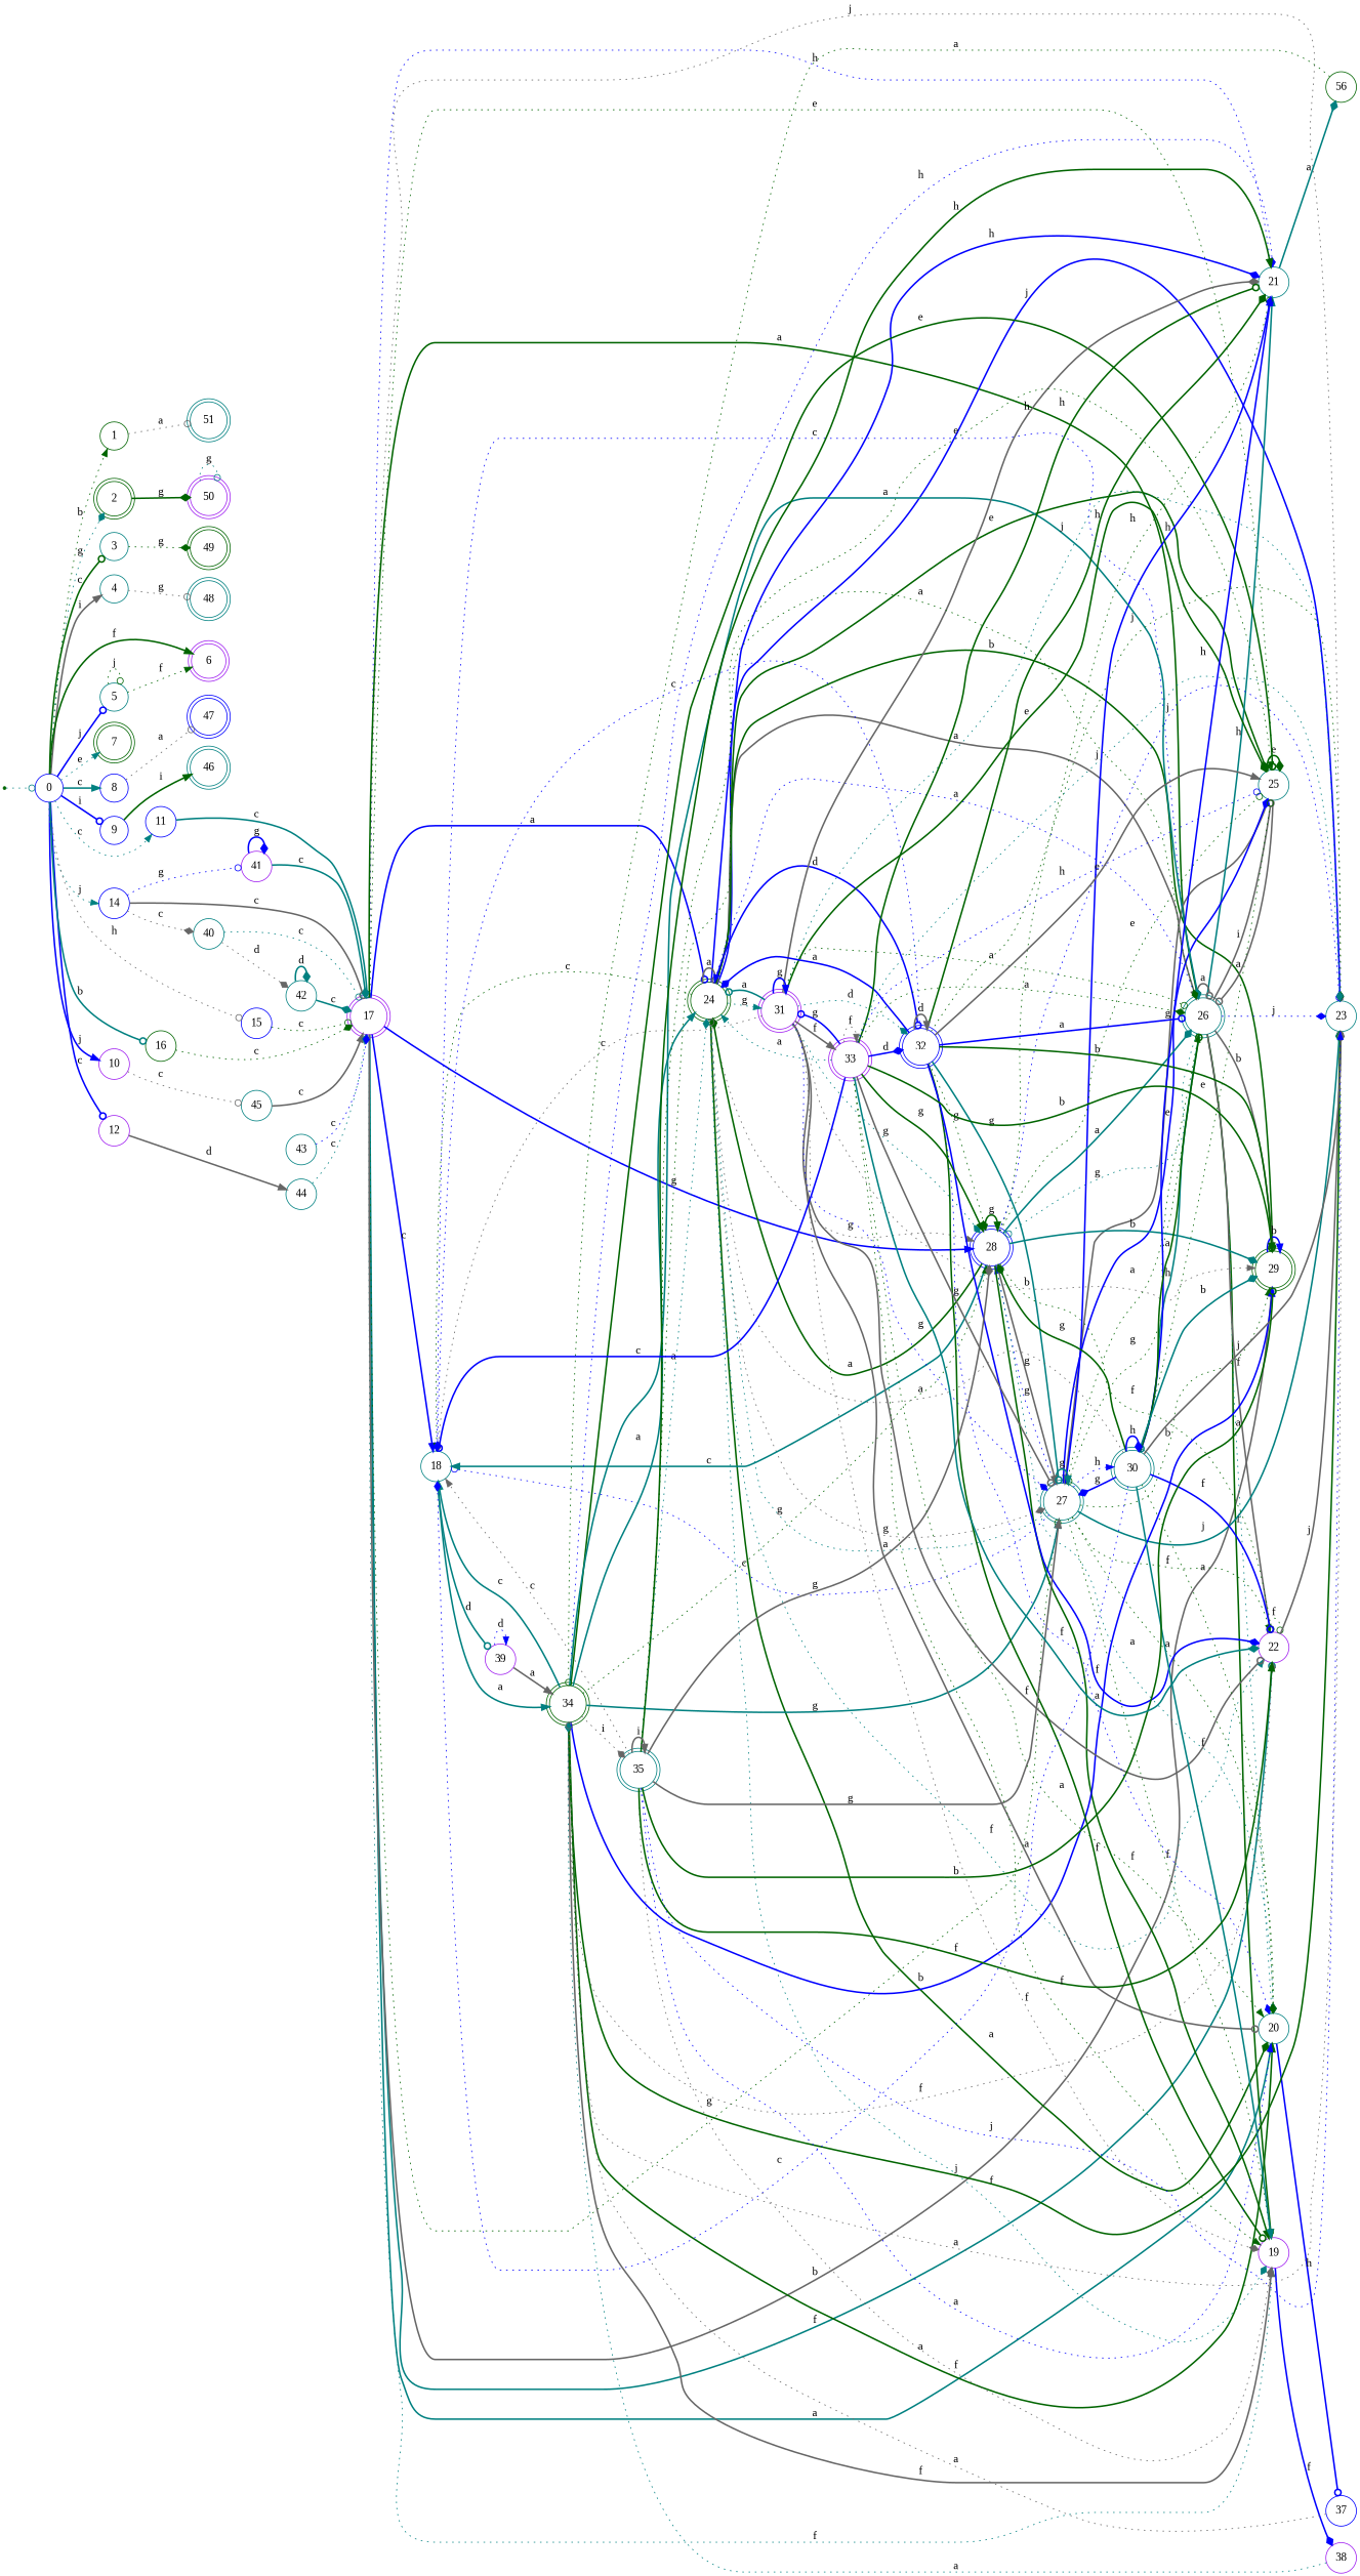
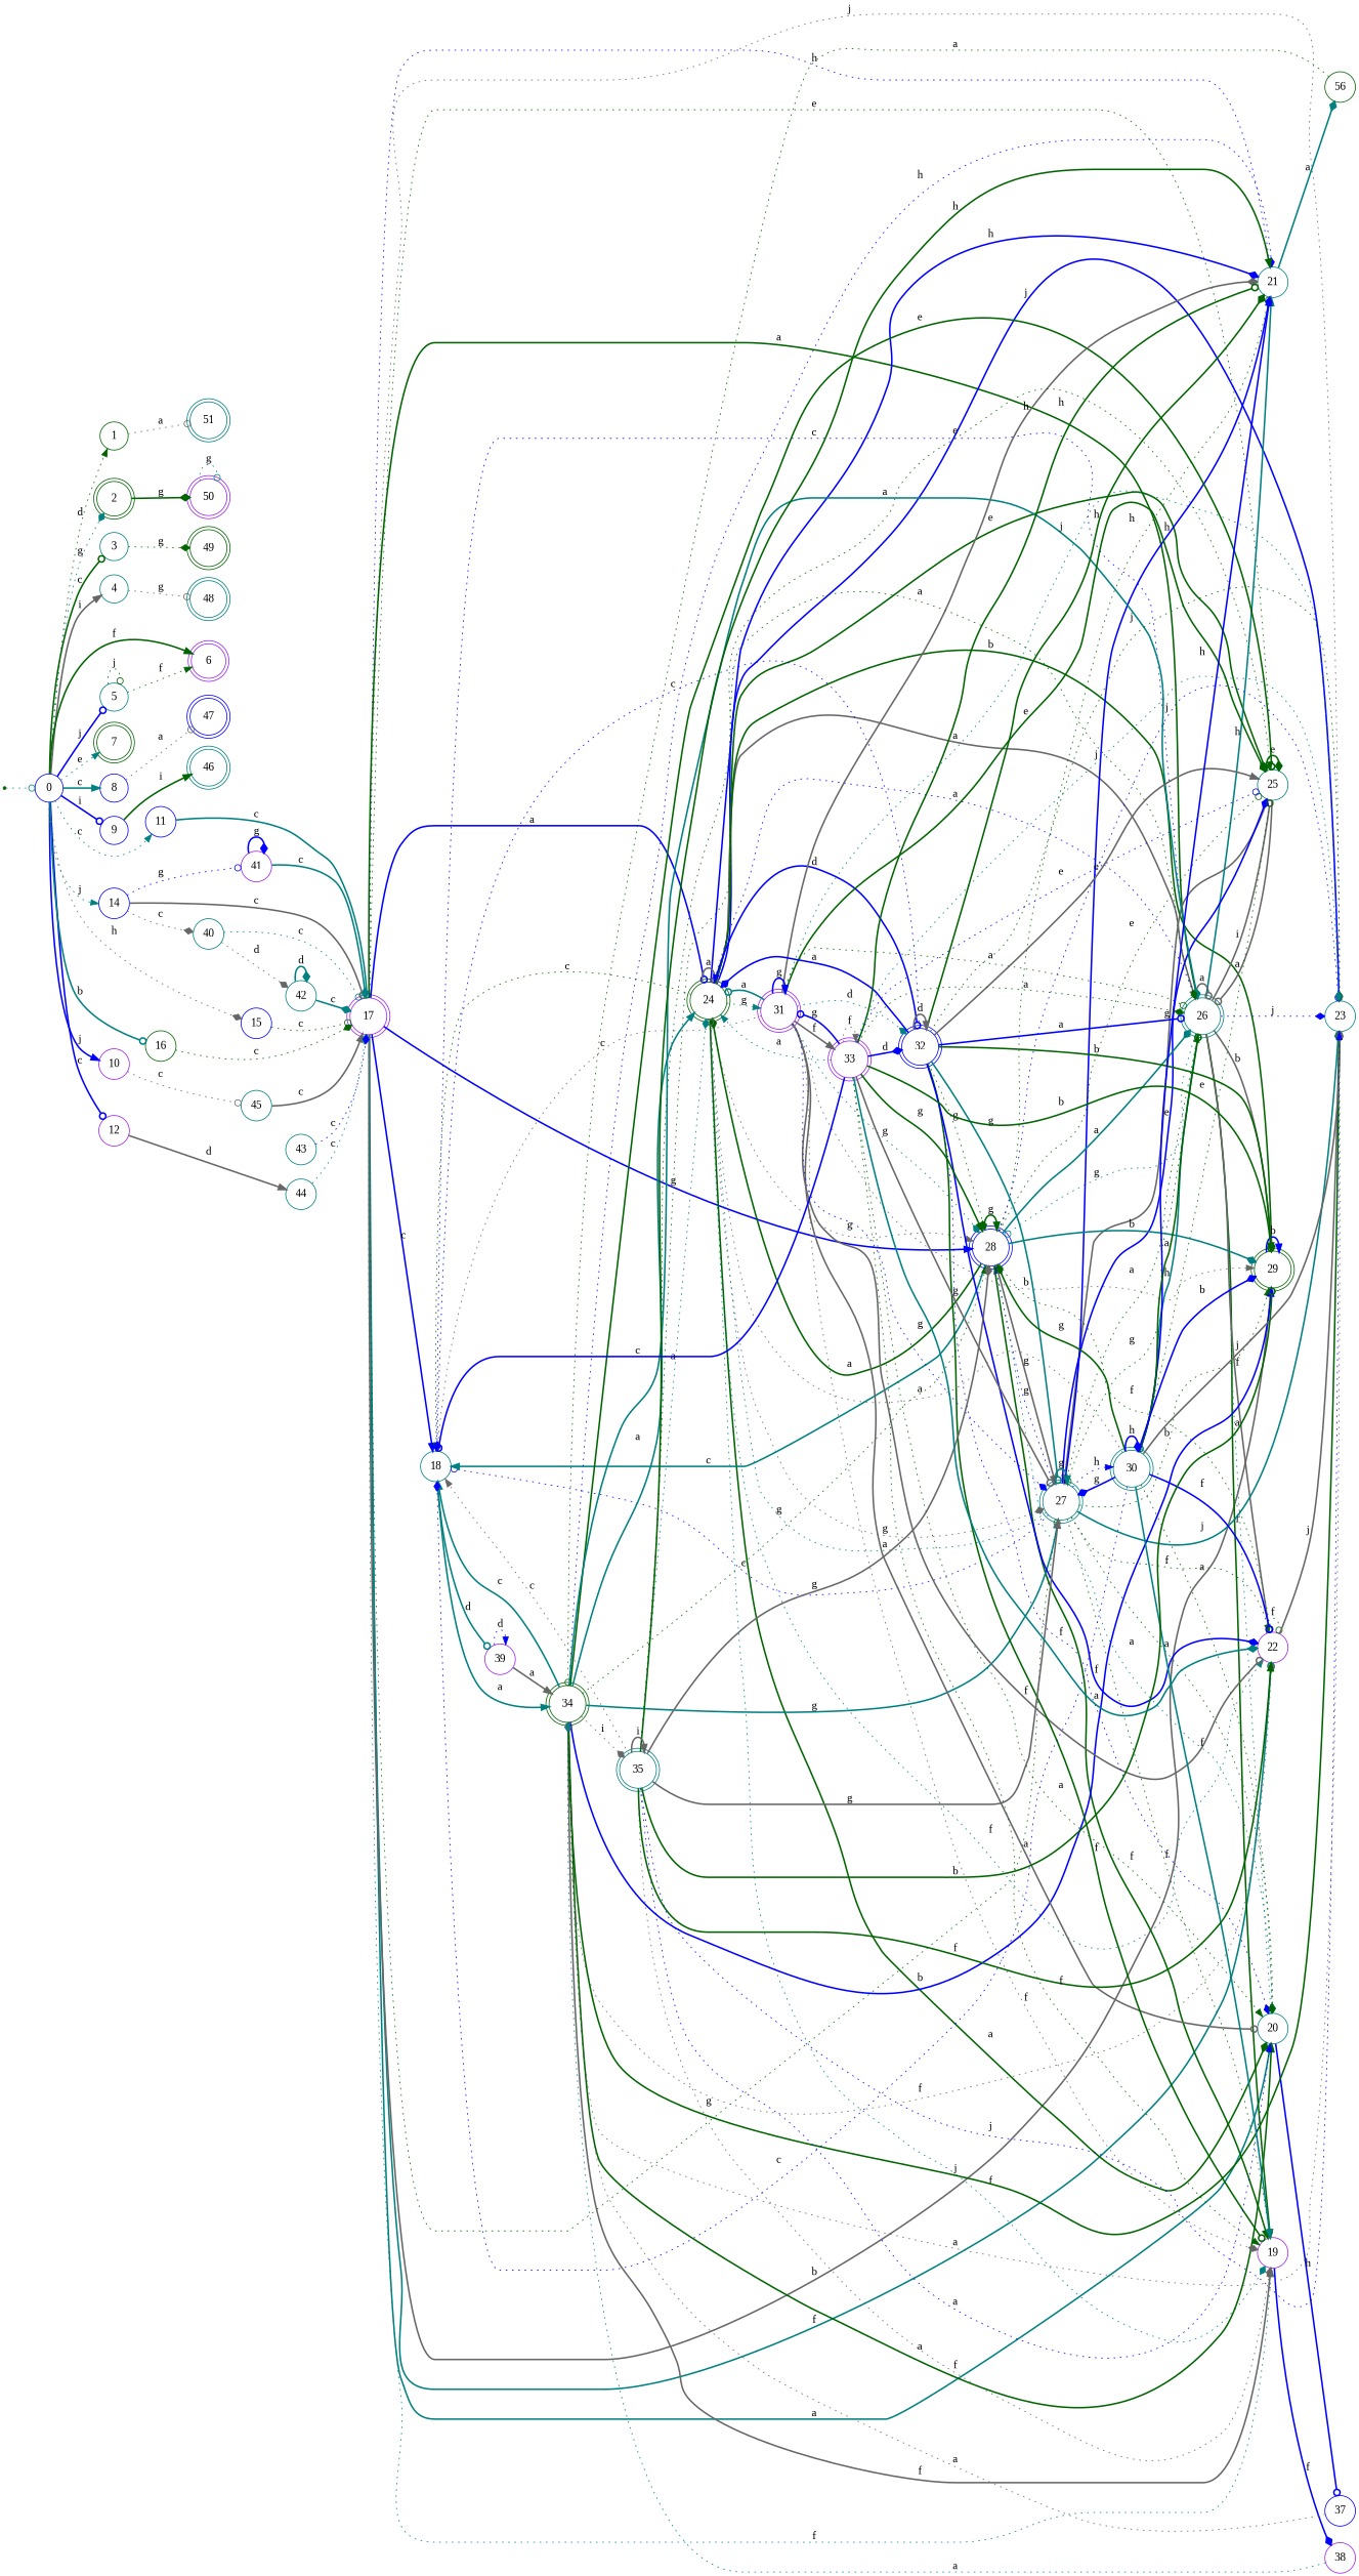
  digraph {
    fontname="Liberation Serif"
    rankdir=LR
    node [color=teal fontname="Liberation Serif" shape=circle]
    edge [arrowhead=diamond color=darkgreen fontname="Liberation Serif" style=bold]
    dummy0 [color=darkgreen shape=point]
    0 [color=blue]
    1 [color=darkgreen]
    2 [color=darkgreen shape=doublecircle]
    3
    4
    5
    6 [color=purple shape=doublecircle]
    7 [color=darkgreen shape=doublecircle]
    8 [color=blue]
    9 [color=blue]
    10 [color=purple]
    11 [color=blue]
    12 [color=purple]
    14 [color=blue]
    15 [color=blue]
    16 [color=darkgreen]
    51 [shape=doublecircle]
    50 [color=purple shape=doublecircle]
    49 [color=darkgreen shape=doublecircle]
    48 [shape=doublecircle]
    47 [color=blue shape=doublecircle]
    46 [shape=doublecircle]
    45
    17 [color=purple shape=doublecircle]
    44
    40
    41 [color=purple]
    18
    19 [color=purple]
    20
    21
    22 [color=purple]
    23
    24 [color=darkgreen shape=doublecircle]
    25
    26 [shape=doublecircle]
    27 [shape=doublecircle]
    28 [color=blue shape=doublecircle]
    29 [color=darkgreen shape=doublecircle]
    43
    42
    34 [color=darkgreen shape=doublecircle]
    39 [color=purple]
    38 [color=purple]
    37 [color=blue]
    n47 [color=darkgreen label=56]
    31 [color=purple shape=doublecircle]
    32 [color=blue shape=doublecircle]
    30 [shape=doublecircle]
    35 [shape=doublecircle]
    33 [color=purple shape=doublecircle]
    dummy0 -> 0 [arrowhead=odot color=teal style=dotted]
-   0 -> 1 [arrowhead=normal label=b style=dotted]
+   0 -> 1 [arrowhead=normal label=d style=dotted]
    0 -> 2 [color=teal label=g style=dotted]
    0 -> 3 [arrowhead=odot label=c]
    0 -> 4 [arrowhead=normal color=gray40 label=i]
    0 -> 5 [arrowhead=odot color=blue label=j]
    0 -> 6 [arrowhead=normal label=f]
    0 -> 7 [arrowhead=normal color=teal label=e style=dotted]
    0 -> 8 [arrowhead=normal color=teal label=c]
    0 -> 9 [arrowhead=odot color=blue label=i]
    0 -> 10 [arrowhead=normal color=blue label=j]
    0 -> 11 [arrowhead=normal color=teal label=c style=dotted]
    0 -> 12 [arrowhead=odot color=blue label=c]
    0 -> 14 [arrowhead=normal color=teal label=j style=dotted]
-   0 -> 15 [arrowhead=odot color=gray40 label=h style=dotted]
+   0 -> 15 [color=gray40 label=h style=dotted]
    0 -> 16 [arrowhead=odot color=teal label=b]
    1 -> 51 [arrowhead=odot color=gray40 label=a style=dotted]
    2 -> 50 [label=g]
    3 -> 49 [label=g style=dotted]
    4 -> 48 [arrowhead=odot color=gray40 label=g style=dotted]
    5 -> 5 [arrowhead=odot label=j style=dotted]
    5 -> 6 [arrowhead=normal label=f style=dotted]
    8 -> 47 [arrowhead=odot color=gray40 label=a style=dotted]
    9 -> 46 [arrowhead=normal label=i]
    10 -> 45 [arrowhead=odot color=gray40 label=c style=dotted]
    11 -> 17 [arrowhead=odot color=teal label=c]
    12 -> 44 [arrowhead=normal color=gray40 label=d]
    14 -> 17 [arrowhead=odot color=gray40 label=c]
    14 -> 40 [color=gray40 label=c style=dotted]
    14 -> 41 [arrowhead=odot color=blue label=g style=dotted]
    15 -> 17 [arrowhead=odot label=c style=dotted]
    16 -> 17 [label=c style=dotted]
    50 -> 50 [arrowhead=odot color=teal label=g style=dotted]
    45 -> 17 [arrowhead=normal color=gray40 label=c]
    17 -> 18 [arrowhead=normal color=blue label=c]
    17 -> 19 [arrowhead=normal color=teal label=f style=dotted]
    17 -> 20 [color=teal label=a]
    17 -> 21 [arrowhead=normal color=blue label=h style=dotted]
    17 -> 22 [arrowhead=odot color=teal label=f]
    17 -> 23 [arrowhead=odot color=gray40 label=j style=dotted]
    17 -> 24 [arrowhead=odot color=blue label=a]
    17 -> 25 [arrowhead=odot label=e style=dotted]
    17 -> 26 [label=a]
    17 -> 27 [arrowhead=odot label=g style=dotted]
    17 -> 28 [arrowhead=normal color=blue label=g]
    17 -> 29 [arrowhead=normal color=gray40 label=b]
    44 -> 17 [color=teal label=c style=dotted]
    40 -> 17 [arrowhead=odot color=teal label=c style=dotted]
    40 -> 42 [color=gray40 label=d style=dotted]
    41 -> 17 [color=teal label=c]
    41 -> 41 [color=blue label=g]
    18 -> 34 [arrowhead=normal color=teal label=a]
    18 -> 39 [arrowhead=odot color=teal label=d]
    19 -> 38 [color=blue label=f]
    20 -> 37 [arrowhead=odot color=blue label=h]
    21 -> n47 [color=teal label=a]
    22 -> 22 [arrowhead=odot label=f style=dotted]
    22 -> 23 [arrowhead=odot color=gray40 label=j]
    23 -> 34 [color=gray40 label=a style=dotted]
    24 -> 18 [arrowhead=normal label=c style=dotted]
    24 -> 19 [color=teal label=f style=dotted]
    24 -> 20 [label=a]
    24 -> 21 [color=blue label=h]
    24 -> 22 [arrowhead=normal color=teal label=f style=dotted]
    24 -> 23 [color=blue label=j]
    24 -> 24 [arrowhead=odot color=gray40 label=a]
    24 -> 25 [label=e]
    24 -> 26 [arrowhead=normal color=gray40 label=a]
    24 -> 27 [color=gray40 label=g style=dotted]
    24 -> 28 [arrowhead=normal color=gray40 label=g style=dotted]
    24 -> 29 [label=b]
    24 -> 31 [arrowhead=normal color=teal label=g style=dotted]
    24 -> 32 [arrowhead=odot color=blue label=d]
    25 -> 25 [label=e]
    25 -> 26 [arrowhead=odot color=gray40 label=a]
    25 -> 27 [arrowhead=normal color=gray40 label=g]
    26 -> 18 [color=blue label=c style=dotted]
    26 -> 19 [arrowhead=normal label=f]
    26 -> 20 [arrowhead=odot color=teal label=a style=dotted]
    26 -> 21 [arrowhead=normal color=teal label=h]
    26 -> 22 [arrowhead=odot color=gray40 label=f]
    26 -> 23 [color=blue label=j style=dotted]
    26 -> 24 [arrowhead=normal color=blue label=a style=dotted]
    26 -> 25 [arrowhead=odot color=gray40 label=i]
    26 -> 26 [arrowhead=odot color=gray40 label=a]
    26 -> 27 [arrowhead=odot label=g style=dotted]
    26 -> 28 [arrowhead=odot color=teal label=g style=dotted]
    26 -> 29 [arrowhead=normal color=gray40 label=b]
    26 -> 30 [arrowhead=odot color=teal label=h]
    27 -> 18 [arrowhead=odot color=blue label=c style=dotted]
    27 -> 19 [label=f style=dotted]
    27 -> 20 [label=a style=dotted]
    27 -> 21 [color=blue label=h]
    27 -> 22 [arrowhead=normal label=f style=dotted]
    27 -> 23 [color=teal label=j]
    27 -> 24 [arrowhead=odot color=teal label=a style=dotted]
    27 -> 25 [color=blue label=e]
    27 -> 26 [arrowhead=normal label=a style=dotted]
    27 -> 27 [arrowhead=normal color=teal label=g]
    27 -> 28 [arrowhead=normal color=blue label=g style=dotted]
    27 -> 29 [arrowhead=normal label=b style=dotted]
    27 -> 30 [arrowhead=normal color=blue label=h style=dotted]
    28 -> 18 [arrowhead=normal color=teal label=c]
    28 -> 19 [arrowhead=normal label=f]
    28 -> 20 [color=teal label=a style=dotted]
    28 -> 21 [arrowhead=odot label=h style=dotted]
    28 -> 22 [arrowhead=odot label=f style=dotted]
    28 -> 23 [arrowhead=odot color=blue label=j style=dotted]
    28 -> 24 [label=a]
    28 -> 25 [arrowhead=odot label=e style=dotted]
    28 -> 26 [color=teal label=a]
    28 -> 27 [arrowhead=normal color=gray40 label=g]
    28 -> 28 [arrowhead=normal label=g]
    28 -> 29 [color=teal label=b]
    29 -> 29 [arrowhead=normal color=blue label=b]
    43 -> 17 [color=blue label=c style=dotted]
    42 -> 17 [color=teal label=c]
    42 -> 42 [color=teal label=d]
    34 -> 18 [arrowhead=normal color=teal label=c]
    34 -> 19 [arrowhead=normal color=gray40 label=f]
    34 -> 20 [arrowhead=normal label=a]
    34 -> 21 [color=blue label=h style=dotted]
    34 -> 22 [color=gray40 label=f style=dotted]
    34 -> 23 [label=j]
    34 -> 24 [arrowhead=normal color=teal label=a]
    34 -> 25 [arrowhead=odot label=e]
    34 -> 26 [color=teal label=a]
    34 -> 27 [arrowhead=normal color=teal label=g]
    34 -> 28 [arrowhead=normal label=g style=dotted]
    34 -> 29 [arrowhead=normal color=blue label=b]
    34 -> 35 [color=gray40 label=i style=dotted]
    39 -> 34 [arrowhead=normal color=gray40 label=a]
    39 -> 39 [arrowhead=normal color=blue label=d style=dotted]
    38 -> 34 [color=teal label=a style=dotted]
    37 -> 34 [arrowhead=odot color=gray40 label=a style=dotted]
    n47 -> 34 [arrowhead=odot label=a style=dotted]
    31 -> 18 [color=gray40 label=c style=dotted]
    31 -> 19 [color=gray40 label=f style=dotted]
    31 -> 20 [arrowhead=odot color=gray40 label=a]
    31 -> 21 [color=gray40 label=h]
    31 -> 22 [arrowhead=odot color=gray40 label=f]
    31 -> 23 [color=teal label=j style=dotted]
    31 -> 24 [arrowhead=odot color=teal label=a]
    31 -> 25 [label=e]
    31 -> 26 [arrowhead=odot label=a style=dotted]
    31 -> 27 [color=blue label=g style=dotted]
    31 -> 28 [color=teal label=g style=dotted]
    31 -> 29 [arrowhead=normal color=gray40 label=b style=dotted]
    31 -> 31 [arrowhead=normal color=blue label=g]
    31 -> 32 [color=teal label=d style=dotted]
    31 -> 33 [arrowhead=normal color=gray40 label=f]
    32 -> 18 [color=blue label=c style=dotted]
    32 -> 19 [arrowhead=odot label=f]
    32 -> 20 [color=blue label=a style=dotted]
    32 -> 21 [label=h]
    32 -> 22 [color=blue label=f]
    32 -> 23 [label=j style=dotted]
    32 -> 24 [color=blue label=a]
    32 -> 25 [arrowhead=normal color=gray40 label=e]
    32 -> 26 [arrowhead=odot color=blue label=a]
    32 -> 27 [arrowhead=odot color=teal label=g]
    32 -> 28 [label=g style=dotted]
    32 -> 29 [arrowhead=normal label=b]
    32 -> 32 [arrowhead=normal color=gray40 label=d]
    30 -> 18 [color=blue label=c style=dotted]
    30 -> 19 [arrowhead=normal color=teal label=f]
    30 -> 20 [label=a style=dotted]
    30 -> 21 [arrowhead=normal color=blue label=h]
    30 -> 22 [arrowhead=odot color=blue label=f]
    30 -> 23 [color=gray40 label=j]
    30 -> 24 [arrowhead=odot color=gray40 label=a style=dotted]
    30 -> 25 [arrowhead=odot label=e style=dotted]
    30 -> 26 [arrowhead=odot label=a]
    30 -> 27 [color=blue label=g]
    30 -> 28 [label=g]
-   30 -> 29 [color=teal label=b]
+   30 -> 29 [color=blue label=b]
    30 -> 30 [color=blue label=h]
    35 -> 18 [arrowhead=normal color=gray40 label=c style=dotted]
    35 -> 19 [color=gray40 label=f style=dotted]
    35 -> 20 [arrowhead=normal color=blue label=a style=dotted]
    35 -> 21 [arrowhead=normal label=h]
    35 -> 22 [arrowhead=normal label=f]
    35 -> 23 [arrowhead=normal color=blue label=j style=dotted]
    35 -> 24 [color=teal label=a style=dotted]
    35 -> 25 [arrowhead=normal label=e style=dotted]
    35 -> 26 [label=a style=dotted]
    35 -> 27 [arrowhead=normal color=gray40 label=g]
    35 -> 28 [color=gray40 label=g]
    35 -> 29 [arrowhead=odot label=b]
    35 -> 35 [arrowhead=normal color=gray40 label=i]
    33 -> 18 [arrowhead=odot color=blue label=c]
    33 -> 19 [arrowhead=normal label=f style=dotted]
    33 -> 20 [arrowhead=normal label=a style=dotted]
    33 -> 21 [arrowhead=odot label=h]
    33 -> 22 [color=teal label=f]
    33 -> 23 [color=teal label=j style=dotted]
    33 -> 24 [arrowhead=normal color=teal label=a style=dotted]
-   33 -> 25 [arrowhead=odot color=blue label=h style=dotted]
+   33 -> 25 [arrowhead=odot color=blue label=e style=dotted]
    33 -> 26 [label=a style=dotted]
    33 -> 27 [arrowhead=odot color=gray40 label=g]
    33 -> 28 [arrowhead=normal label=g]
    33 -> 29 [arrowhead=odot label=b]
    33 -> 31 [arrowhead=odot color=blue label=g]
    33 -> 32 [color=blue label=d]
    33 -> 33 [arrowhead=normal color=gray40 label=f style=dotted]
  }
